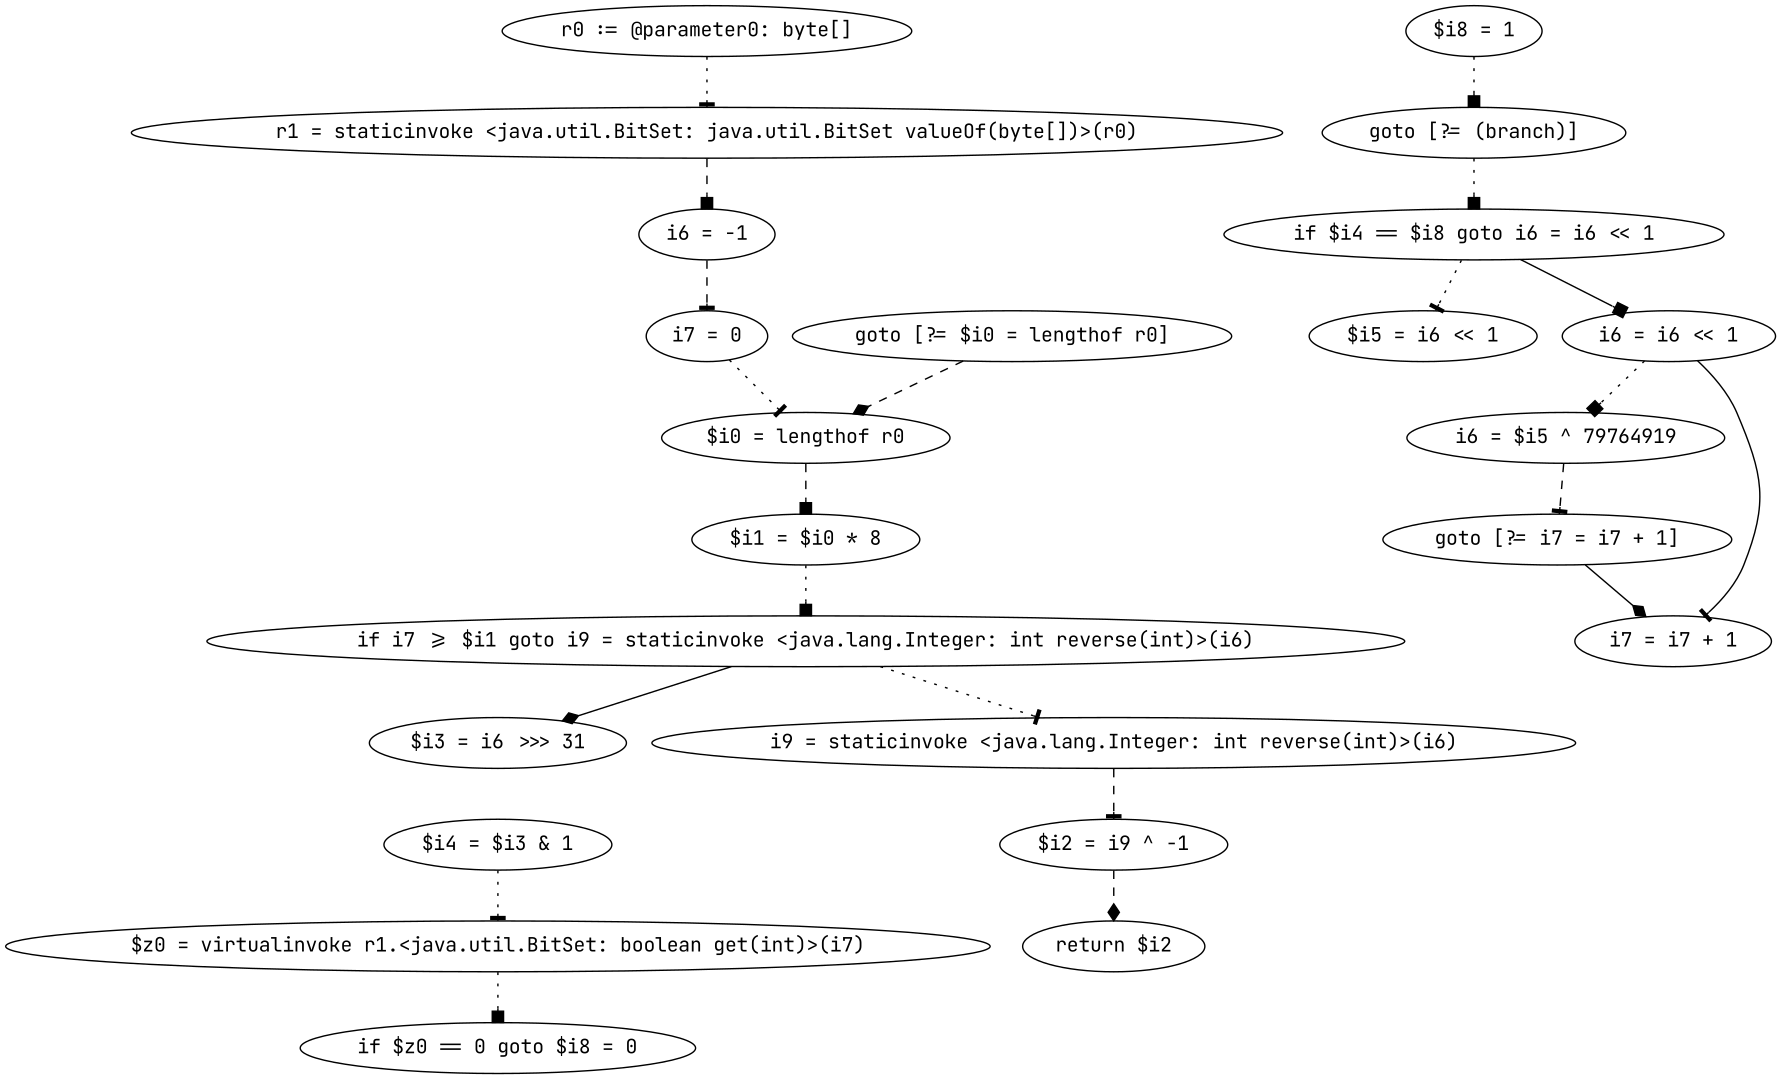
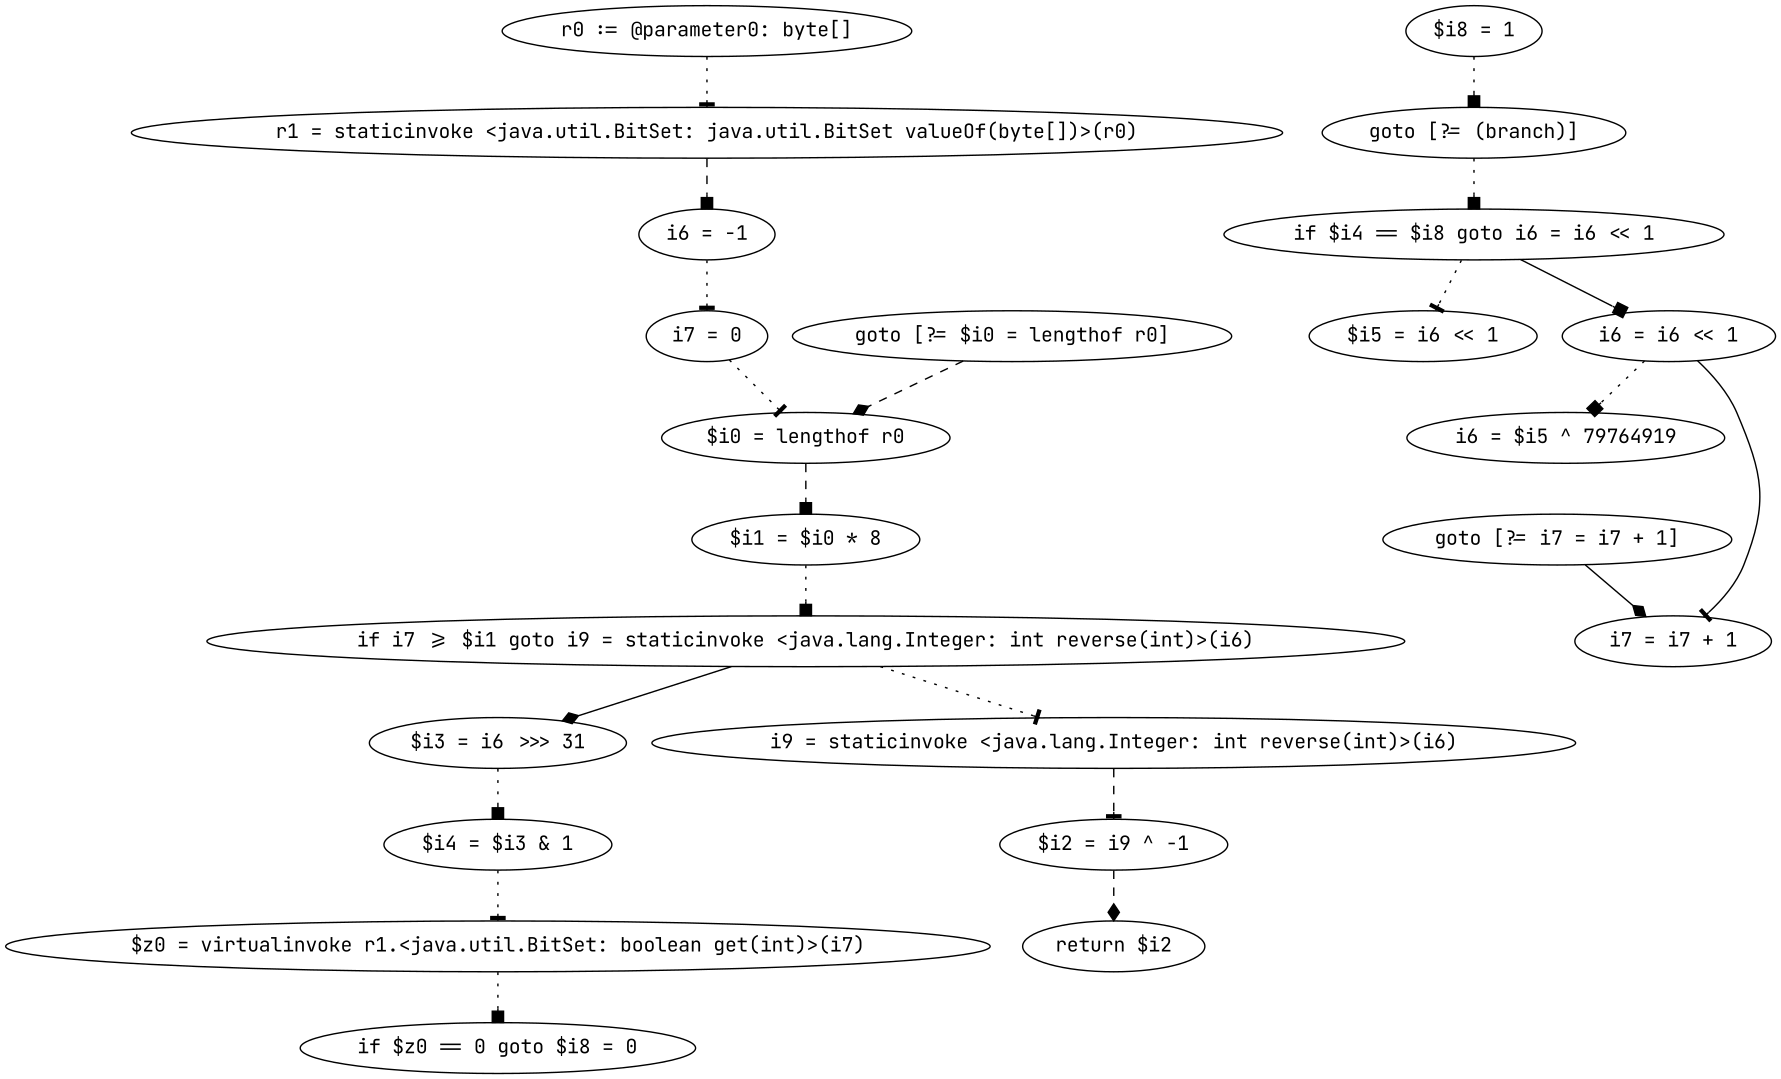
  digraph {
    fontname="JetBrains Mono"
    node [fontname="JetBrains Mono"]
    edge [arrowhead=tee fontname="JetBrains Mono" style=dotted]
    "r0 := @parameter0: byte[]"
    "r1 = staticinvoke <java.util.BitSet: java.util.BitSet valueOf(byte[])>(r0)"
    "i6 = -1"
    "i7 = 0"
    "$i0 = lengthof r0"
    "$i1 = $i0 * 8"
    "if i7 >= $i1 goto i9 = staticinvoke <java.lang.Integer: int reverse(int)>(i6)"
    "$i3 = i6 >>> 31"
    "i9 = staticinvoke <java.lang.Integer: int reverse(int)>(i6)"
    "$i4 = $i3 & 1"
    "$i2 = i9 ^ -1"
    "$z0 = virtualinvoke r1.<java.util.BitSet: boolean get(int)>(i7)"
    "if $z0 == 0 goto $i8 = 0"
    "$i8 = 1"
    "goto [?= (branch)]"
    "if $i4 == $i8 goto i6 = i6 << 1"
    "$i5 = i6 << 1"
    "i6 = i6 << 1"
    "i6 = $i5 ^ 79764919"
    "i7 = i7 + 1"
    "goto [?= i7 = i7 + 1]"
    "goto [?= $i0 = lengthof r0]"
    "return $i2"
    "r0 := @parameter0: byte[]" -> "r1 = staticinvoke <java.util.BitSet: java.util.BitSet valueOf(byte[])>(r0)"
    "r1 = staticinvoke <java.util.BitSet: java.util.BitSet valueOf(byte[])>(r0)" -> "i6 = -1" [arrowhead=box style=dashed]
-   "i6 = -1" -> "i7 = 0" [style=dashed]
+   "i6 = -1" -> "i7 = 0"
    "i7 = 0" -> "$i0 = lengthof r0"
    "$i0 = lengthof r0" -> "$i1 = $i0 * 8" [arrowhead=box style=dashed]
    "$i1 = $i0 * 8" -> "if i7 >= $i1 goto i9 = staticinvoke <java.lang.Integer: int reverse(int)>(i6)" [arrowhead=box]
    "if i7 >= $i1 goto i9 = staticinvoke <java.lang.Integer: int reverse(int)>(i6)" -> "$i3 = i6 >>> 31" [arrowhead=diamond style=solid]
    "if i7 >= $i1 goto i9 = staticinvoke <java.lang.Integer: int reverse(int)>(i6)" -> "i9 = staticinvoke <java.lang.Integer: int reverse(int)>(i6)"
+   "$i3 = i6 >>> 31" -> "$i4 = $i3 & 1" [arrowhead=box]
    "i9 = staticinvoke <java.lang.Integer: int reverse(int)>(i6)" -> "$i2 = i9 ^ -1" [style=dashed]
    "$i4 = $i3 & 1" -> "$z0 = virtualinvoke r1.<java.util.BitSet: boolean get(int)>(i7)"
    "$i2 = i9 ^ -1" -> "return $i2" [arrowhead=diamond style=dashed]
    "$z0 = virtualinvoke r1.<java.util.BitSet: boolean get(int)>(i7)" -> "if $z0 == 0 goto $i8 = 0" [arrowhead=box]
    "$i8 = 1" -> "goto [?= (branch)]" [arrowhead=box]
    "goto [?= (branch)]" -> "if $i4 == $i8 goto i6 = i6 << 1" [arrowhead=box]
    "if $i4 == $i8 goto i6 = i6 << 1" -> "$i5 = i6 << 1"
    "if $i4 == $i8 goto i6 = i6 << 1" -> "i6 = i6 << 1" [arrowhead=box style=solid]
    "i6 = i6 << 1" -> "i6 = $i5 ^ 79764919" [arrowhead=box]
    "i6 = i6 << 1" -> "i7 = i7 + 1" [style=solid]
-   "i6 = $i5 ^ 79764919" -> "goto [?= i7 = i7 + 1]" [style=dashed]
    "goto [?= i7 = i7 + 1]" -> "i7 = i7 + 1" [arrowhead=diamond style=solid]
    "goto [?= $i0 = lengthof r0]" -> "$i0 = lengthof r0" [arrowhead=diamond style=dashed]
  }
